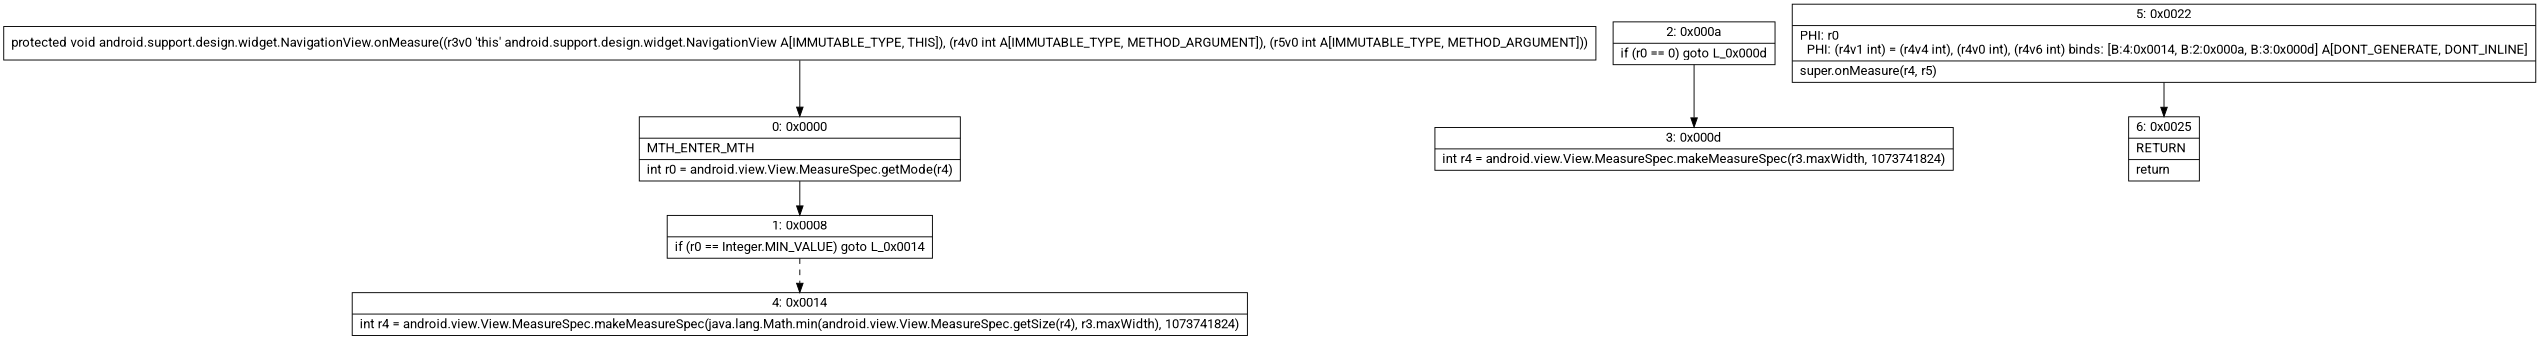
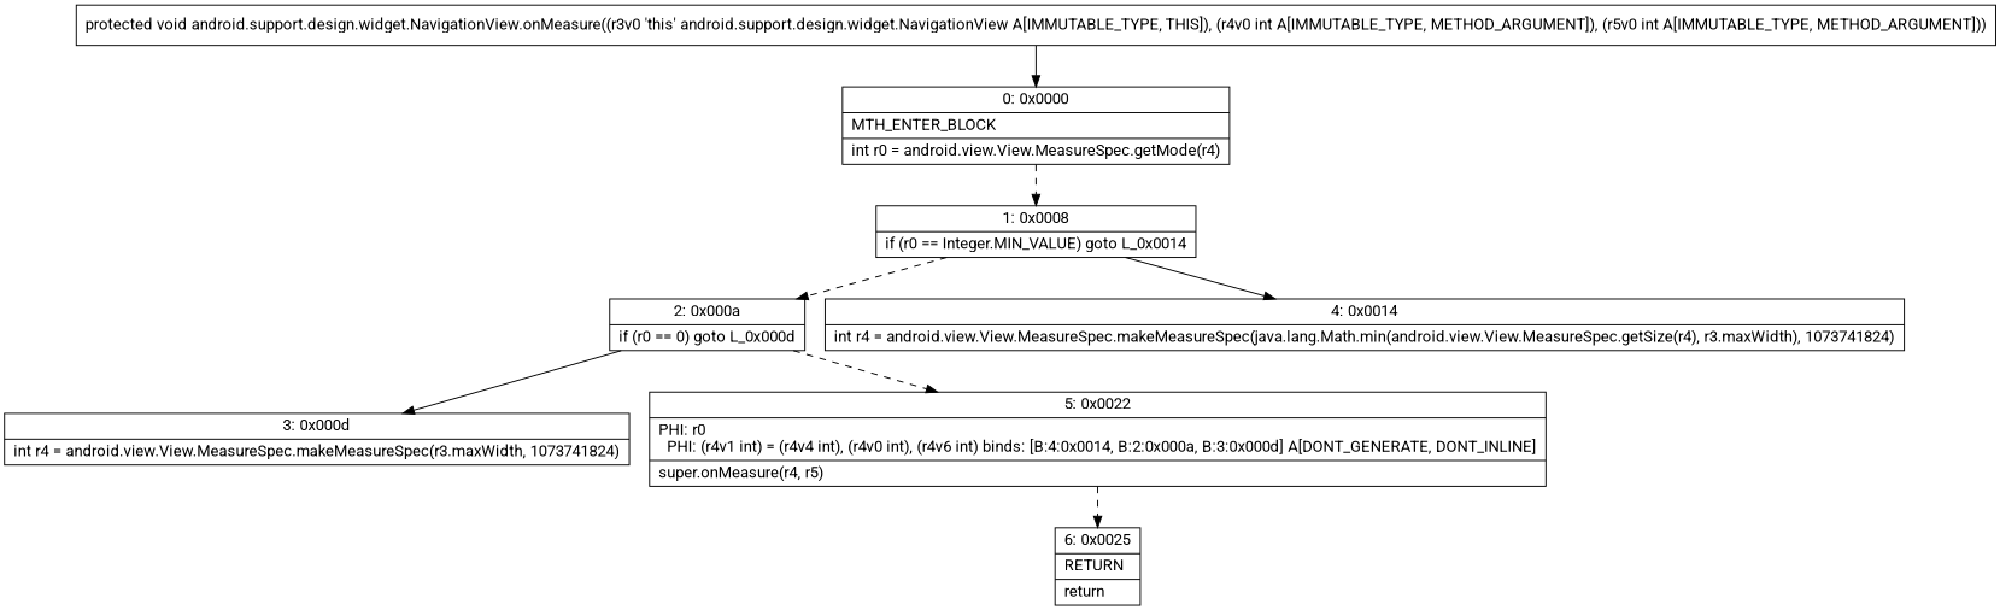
  digraph {
    fontname=Roboto
    node [fontname=Roboto shape=record]
    edge [fontname=Roboto]
-   n1 [label="{0\:\ 0x0000|MTH_ENTER_MTH\l|int r0 = android.view.View.MeasureSpec.getMode(r4)\l}"]
+   n1 [label="{0\:\ 0x0000|MTH_ENTER_BLOCK\l|int r0 = android.view.View.MeasureSpec.getMode(r4)\l}"]
    n2 [label="{1\:\ 0x0008|if (r0 == Integer.MIN_VALUE) goto L_0x0014\l}"]
    n3 [label="{2\:\ 0x000a|if (r0 == 0) goto L_0x000d\l}"]
    n4 [label="{4\:\ 0x0014|int r4 = android.view.View.MeasureSpec.makeMeasureSpec(java.lang.Math.min(android.view.View.MeasureSpec.getSize(r4), r3.maxWidth), 1073741824)\l}"]
    n5 [label="{3\:\ 0x000d|int r4 = android.view.View.MeasureSpec.makeMeasureSpec(r3.maxWidth, 1073741824)\l}"]
    n6 [label="{5\:\ 0x0022|PHI: r0 \l  PHI: (r4v1 int) = (r4v4 int), (r4v0 int), (r4v6 int) binds: [B:4:0x0014, B:2:0x000a, B:3:0x000d] A[DONT_GENERATE, DONT_INLINE]\l|super.onMeasure(r4, r5)\l}"]
    n7 [label="{6\:\ 0x0025|RETURN\l|return\l}"]
    n8 [label="{protected void android.support.design.widget.NavigationView.onMeasure((r3v0 'this' android.support.design.widget.NavigationView A[IMMUTABLE_TYPE, THIS]), (r4v0 int A[IMMUTABLE_TYPE, METHOD_ARGUMENT]), (r5v0 int A[IMMUTABLE_TYPE, METHOD_ARGUMENT])) }"]
-   n1 -> n2
-   n2 -> n4 [style=dashed]
+   n1 -> n2 [style=dashed]
+   n2 -> n3 [style=dashed]
+   n2 -> n4
    n3 -> n5
-   n6 -> n7
+   n3 -> n6 [style=dashed]
+   n6 -> n7 [style=dashed]
    n8 -> n1
  }
